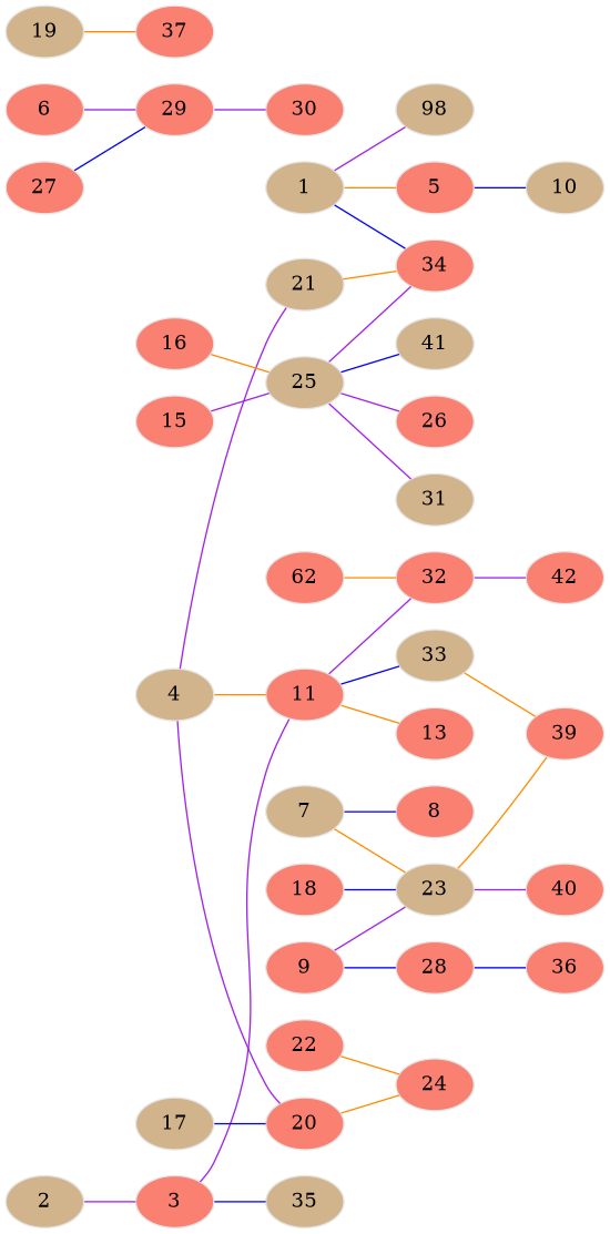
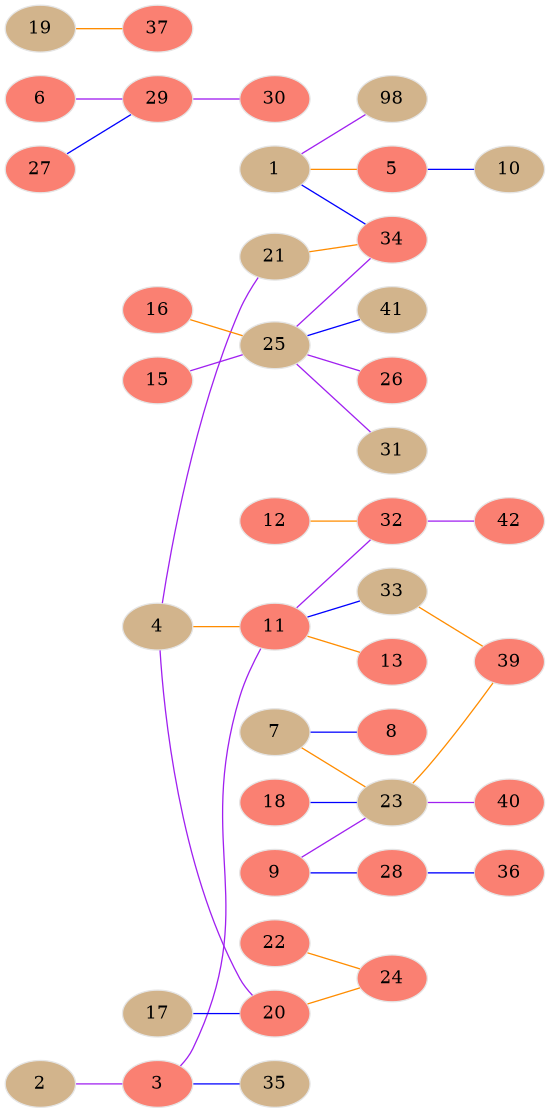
  graph {
    rankdir=LR
    node [color=gray90 fillcolor=salmon style=filled]
    edge [color=purple weight=1.0]
    1 [fillcolor=tan]
    5
    34
    n4 [fillcolor=tan label=98]
    10 [fillcolor=tan]
    2 [fillcolor=tan]
    3
    11
    35 [fillcolor=tan]
    13
    32
    33 [fillcolor=tan]
    4 [fillcolor=tan]
    20
    21 [fillcolor=tan]
    24
    6
    29
    30
    7 [fillcolor=tan]
    8
    23 [fillcolor=tan]
    39
    40
    9
    28
    36
    42
-   12 [label=62]
+   12
    19 [fillcolor=tan]
    37
    25 [fillcolor=tan]
    15
    26
    31 [fillcolor=tan]
    41 [fillcolor=tan]
    16
    17 [fillcolor=tan]
    18
    22
    27
    1 -- 5 [color=darkorange]
    1 -- 34 [color=blue]
    1 -- n4
    5 -- 10 [color=blue]
    2 -- 3
    3 -- 11
    3 -- 35 [color=blue]
    11 -- 13 [color=darkorange]
    11 -- 32
    11 -- 33 [color=blue]
    32 -- 42
    33 -- 39 [color=darkorange]
    4 -- 11 [color=darkorange]
    4 -- 20
    4 -- 21
    20 -- 24 [color=darkorange]
    21 -- 34 [color=darkorange]
    6 -- 29
    29 -- 30
    7 -- 8 [color=blue]
    7 -- 23 [color=darkorange]
    23 -- 39 [color=darkorange]
    23 -- 40
    9 -- 23
    9 -- 28 [color=blue]
    28 -- 36 [color=blue]
    12 -- 32 [color=darkorange]
    19 -- 37 [color=darkorange]
    25 -- 34
    25 -- 26
    25 -- 31
    25 -- 41 [color=blue]
    15 -- 25
    16 -- 25 [color=darkorange]
    17 -- 20 [color=blue]
    18 -- 23 [color=blue]
    22 -- 24 [color=darkorange]
    27 -- 29 [color=blue]
  }
